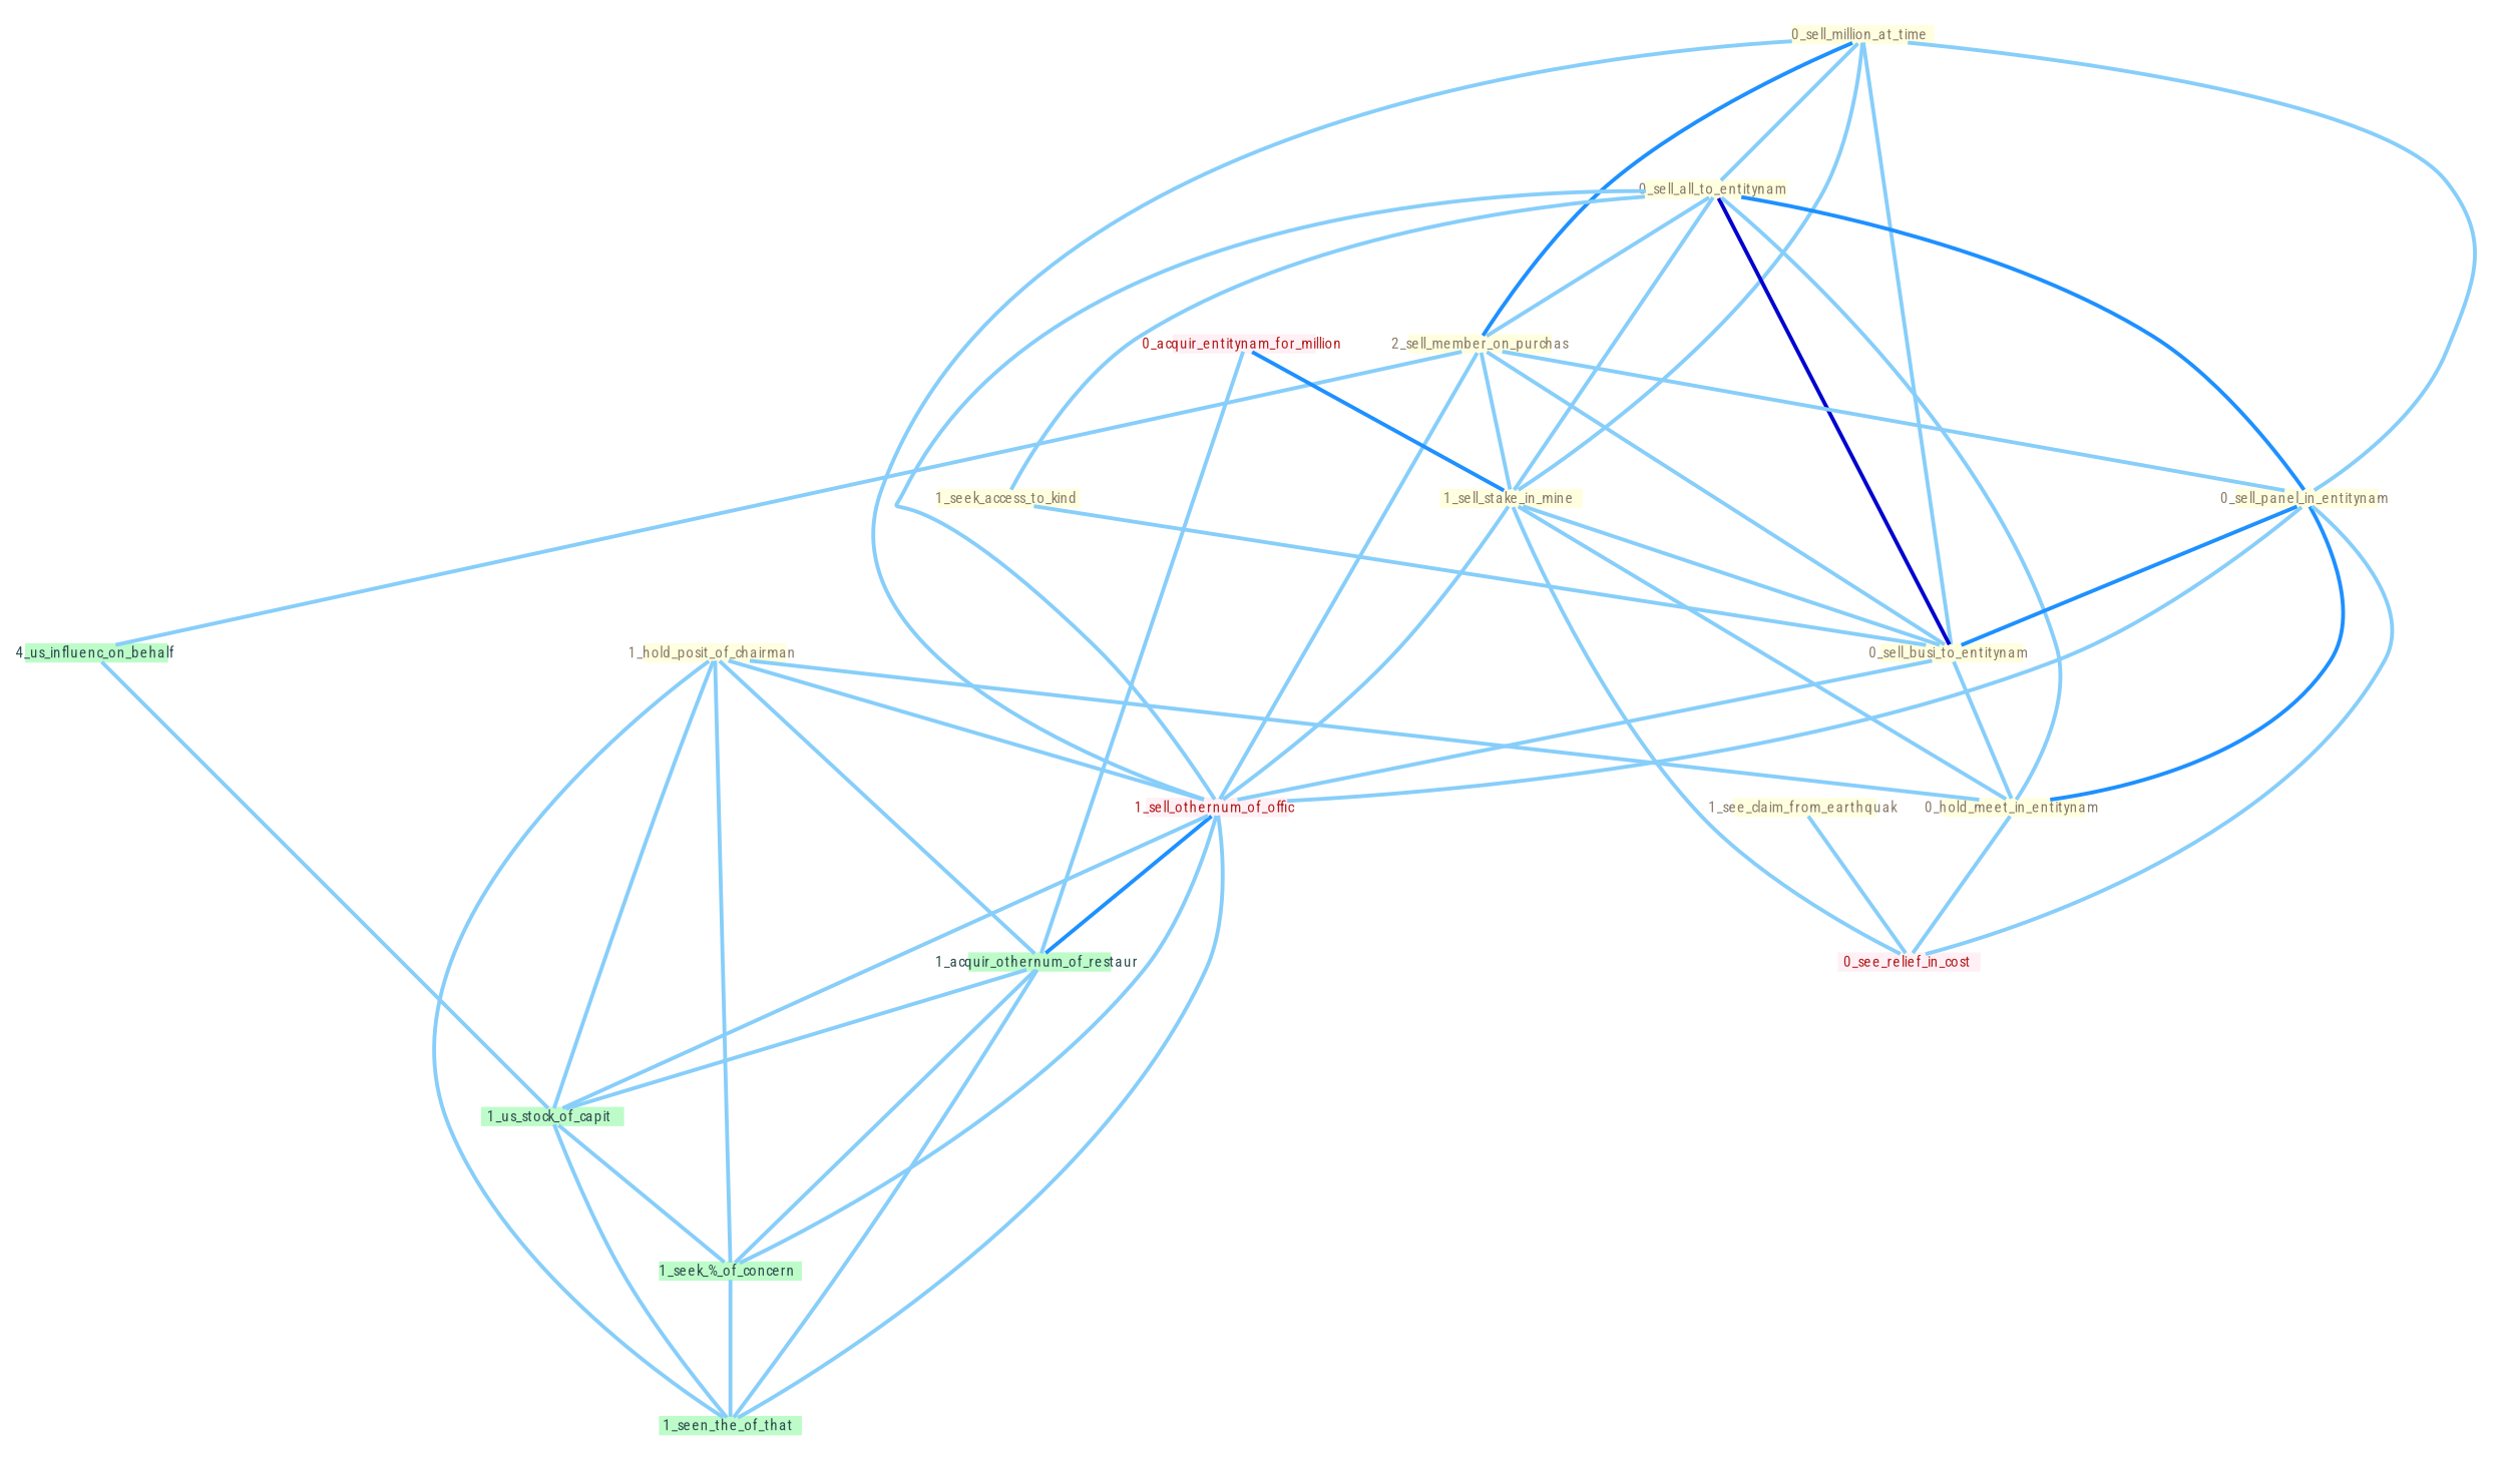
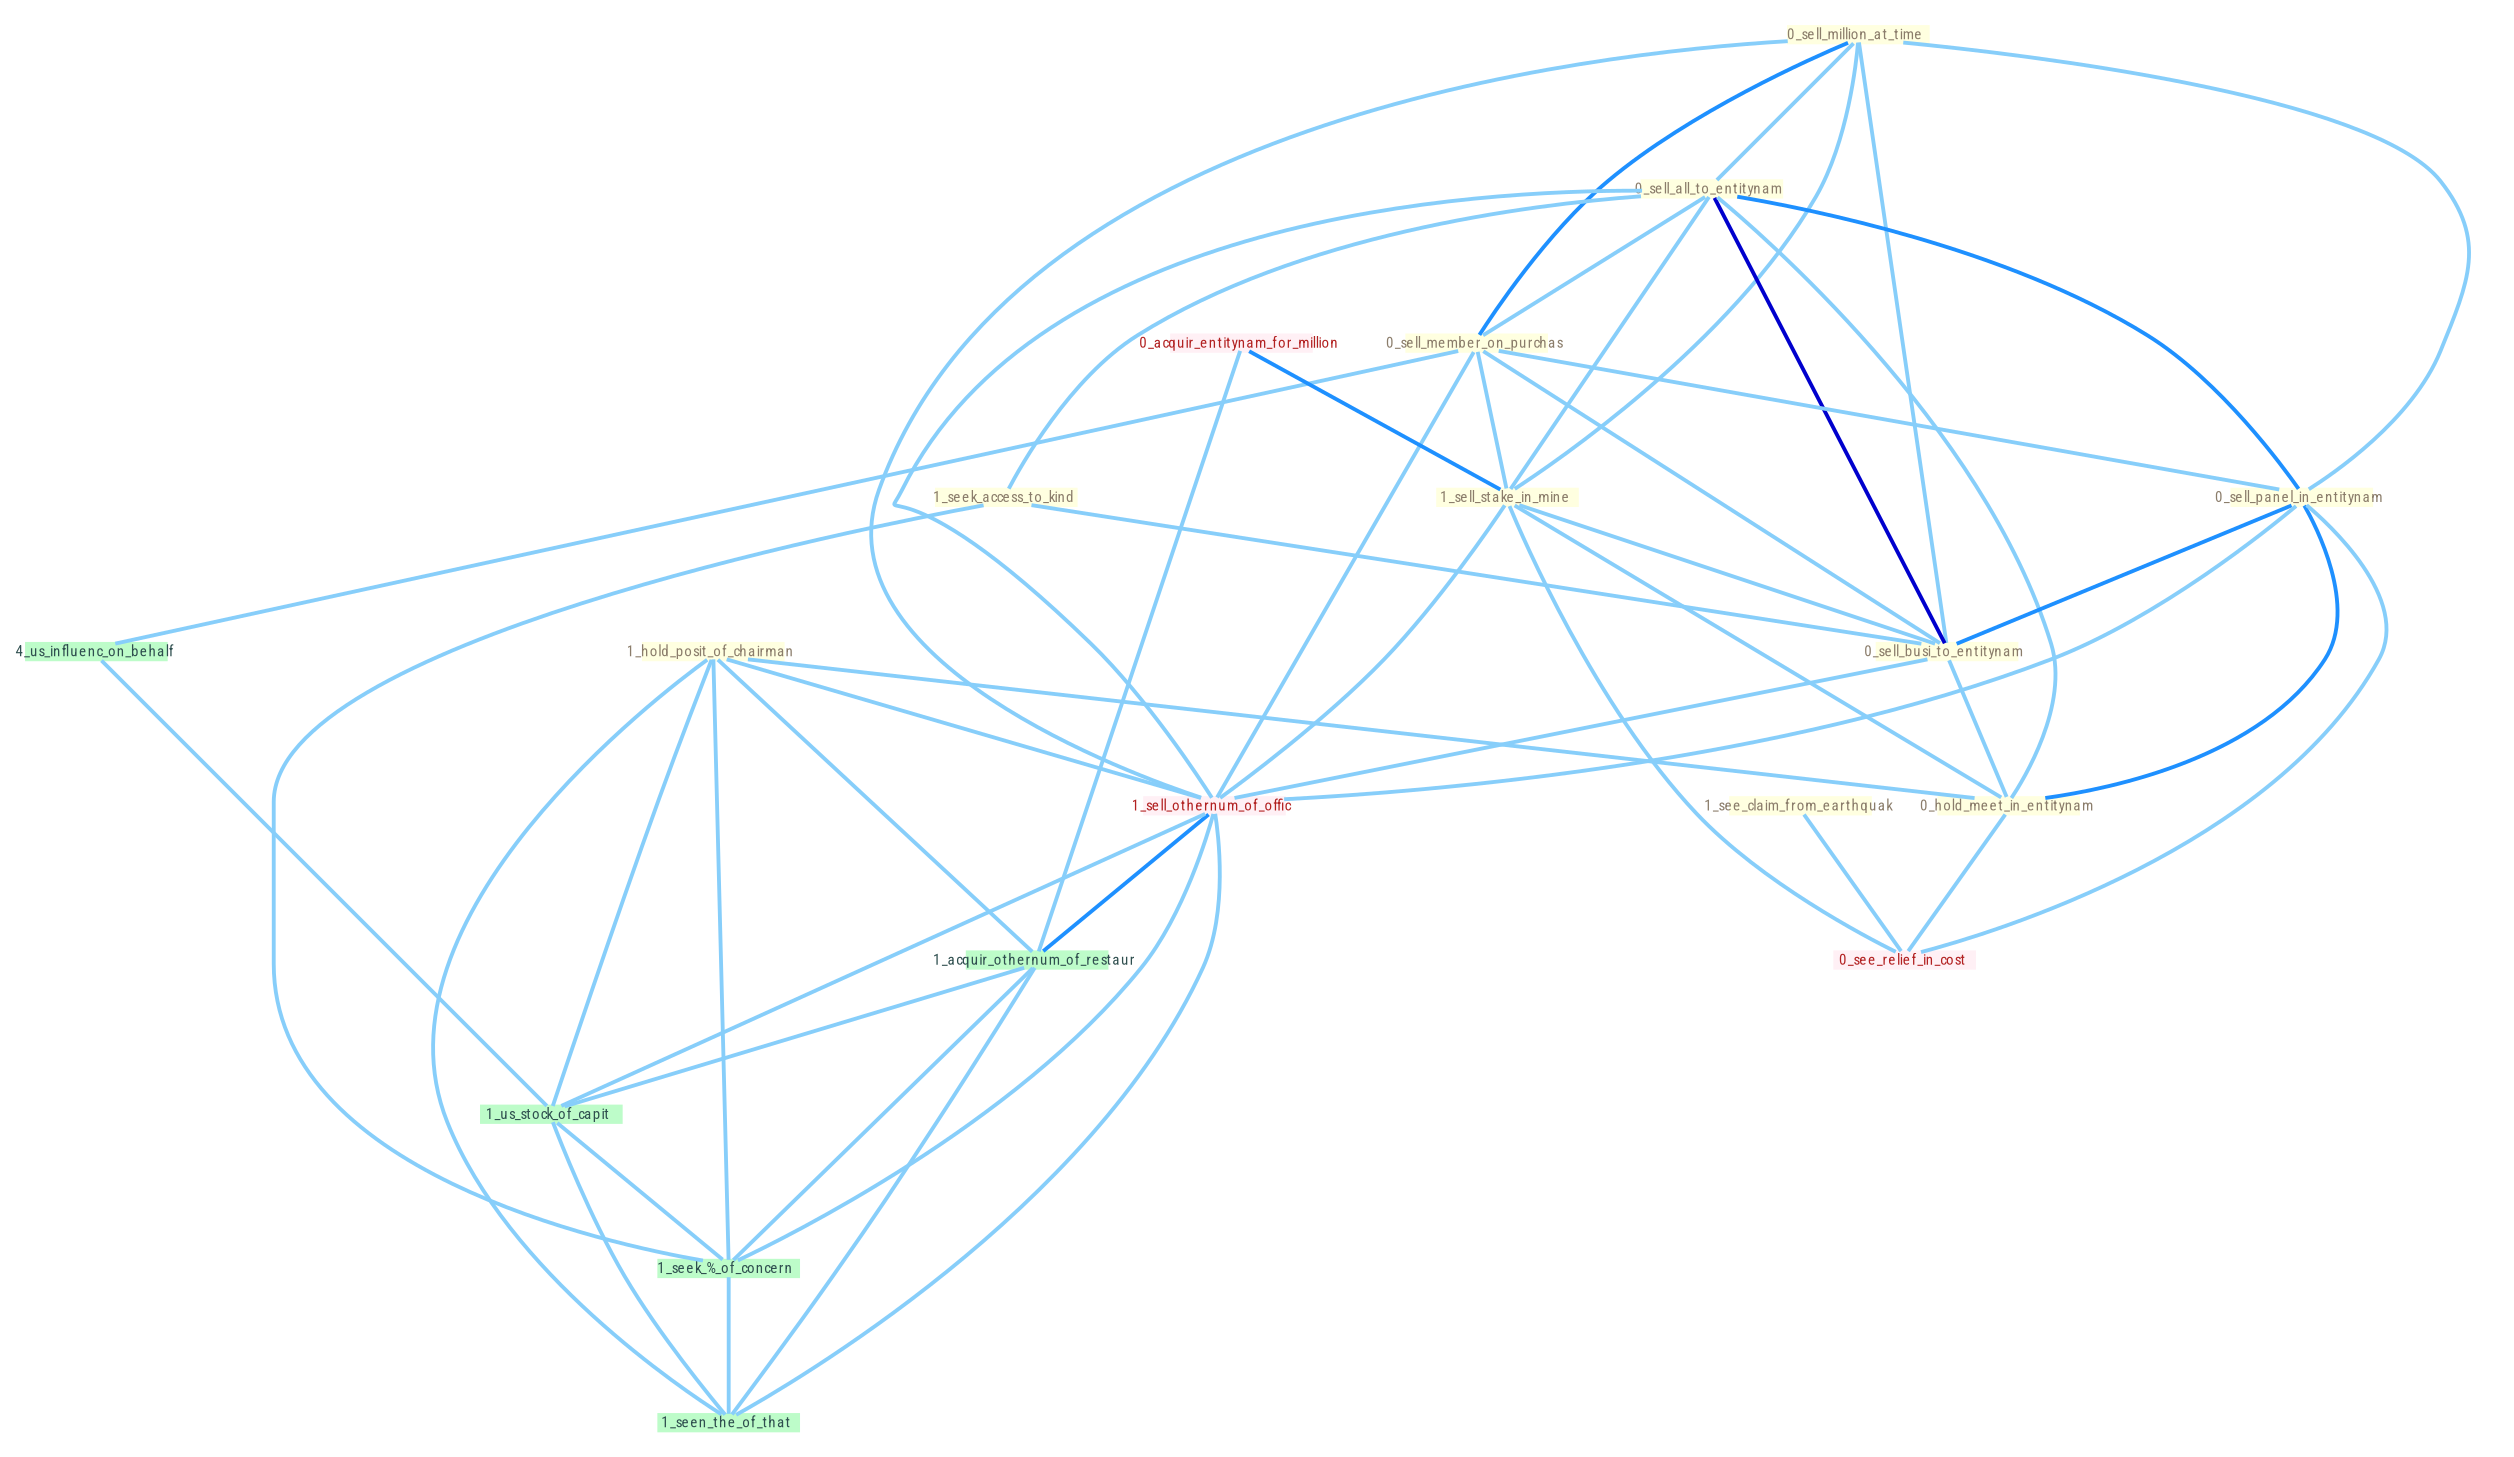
  graph {
    fontname="Roboto Condensed"
    node [color="#ffffe0" fixedsize=true fontcolor="#8b7d6b" fontname="Roboto Condensed" fontsize=4 shape=polygon style=filled]
    edge [color="#87cefa" fontname="Roboto Condensed" w=1]
    "0_sell_million_at_time " [height=.06 width=.5]
    "0_sell_all_to_entitynam " [height=.06 width=.5]
-   "0_sell_member_on_purchas " [height=.06 width=.5 label="2_sell_member_on_purchas"]
+   "0_sell_member_on_purchas " [height=.06 width=.5]
    "0_sell_panel_in_entitynam " [height=.06 width=.5]
    "1_hold_posit_of_chairman " [height=.06 width=.5]
    "1_seek_access_to_kind " [height=.06 width=.5]
    "1_sell_stake_in_mine " [height=.06 width=.5]
    "0_sell_busi_to_entitynam " [height=.06 width=.5]
    "1_see_claim_from_earthquak " [height=.06 width=.5]
    "0_hold_meet_in_entitynam " [height=.06 width=.5]
    "0_acquir_entitynam_for_million " [color="#fff0f5" fontcolor="#b22222" height=.06 width=.5]
    "1_sell_othernum_of_offic " [color="#fff0f5" fontcolor="#b22222" height=.06 width=.5]
    "0_see_relief_in_cost " [color="#fff0f5" fontcolor="#b22222" height=.06 width=.5]
    n14 [color="#BDFCC9" fontcolor="#2f4f4f" height=.06 label="4_us_influenc_on_behalf" width=.5]
    "1_acquir_othernum_of_restaur " [color="#BDFCC9" fontcolor="#2f4f4f" height=.06 width=.5]
    "1_us_stock_of_capit " [color="#BDFCC9" fontcolor="#2f4f4f" height=.06 width=.5]
    "1_seek_%_of_concern " [color="#BDFCC9" fontcolor="#2f4f4f" height=.06 width=.5]
    "1_seen_the_of_that " [color="#BDFCC9" fontcolor="#2f4f4f" height=.06 width=.5]
    subgraph sub_1 {
      "0_sell_million_at_time "
      "0_sell_all_to_entitynam "
      "0_sell_member_on_purchas "
      "0_sell_panel_in_entitynam "
      "1_hold_posit_of_chairman "
      "1_seek_access_to_kind "
      "1_sell_stake_in_mine "
      "0_sell_busi_to_entitynam "
      "1_see_claim_from_earthquak "
      "0_hold_meet_in_entitynam "
    }
    subgraph sub_2 {
      "0_acquir_entitynam_for_million "
      "1_sell_othernum_of_offic "
      "0_see_relief_in_cost "
    }
    "0_sell_million_at_time " -- "0_sell_all_to_entitynam "
    "0_sell_million_at_time " -- "0_sell_member_on_purchas " [color="#1e90ff"]
    "0_sell_million_at_time " -- "0_sell_panel_in_entitynam "
    "0_sell_million_at_time " -- "1_sell_stake_in_mine "
    "0_sell_million_at_time " -- "0_sell_busi_to_entitynam "
    "0_sell_million_at_time " -- "1_sell_othernum_of_offic "
    "0_sell_all_to_entitynam " -- "0_sell_member_on_purchas "
    "0_sell_all_to_entitynam " -- "0_sell_panel_in_entitynam " [color="#1e90ff" w=2]
    "0_sell_all_to_entitynam " -- "1_seek_access_to_kind "
    "0_sell_all_to_entitynam " -- "1_sell_stake_in_mine "
    "0_sell_all_to_entitynam " -- "0_sell_busi_to_entitynam " [color="#0000cd" w=3]
    "0_sell_all_to_entitynam " -- "0_hold_meet_in_entitynam "
    "0_sell_all_to_entitynam " -- "1_sell_othernum_of_offic "
    "0_sell_member_on_purchas " -- "0_sell_panel_in_entitynam "
    "0_sell_member_on_purchas " -- "1_sell_stake_in_mine "
    "0_sell_member_on_purchas " -- "0_sell_busi_to_entitynam "
    "0_sell_member_on_purchas " -- "1_sell_othernum_of_offic "
    "0_sell_member_on_purchas " -- n14
    "0_sell_panel_in_entitynam " -- "0_sell_busi_to_entitynam " [color="#1e90ff" w=2]
    "0_sell_panel_in_entitynam " -- "0_hold_meet_in_entitynam " [color="#1e90ff" w=2]
    "0_sell_panel_in_entitynam " -- "1_sell_othernum_of_offic "
    "0_sell_panel_in_entitynam " -- "0_see_relief_in_cost "
    "1_hold_posit_of_chairman " -- "0_hold_meet_in_entitynam "
    "1_hold_posit_of_chairman " -- "1_sell_othernum_of_offic "
    "1_hold_posit_of_chairman " -- "1_acquir_othernum_of_restaur "
    "1_hold_posit_of_chairman " -- "1_us_stock_of_capit "
    "1_hold_posit_of_chairman " -- "1_seek_%_of_concern "
    "1_hold_posit_of_chairman " -- "1_seen_the_of_that "
    "1_seek_access_to_kind " -- "0_sell_busi_to_entitynam "
+   "1_seek_access_to_kind " -- "1_seek_%_of_concern "
    "1_sell_stake_in_mine " -- "0_sell_busi_to_entitynam "
    "1_sell_stake_in_mine " -- "0_hold_meet_in_entitynam "
    "1_sell_stake_in_mine " -- "1_sell_othernum_of_offic "
    "1_sell_stake_in_mine " -- "0_see_relief_in_cost "
    "0_sell_busi_to_entitynam " -- "0_hold_meet_in_entitynam "
    "0_sell_busi_to_entitynam " -- "1_sell_othernum_of_offic "
    "1_see_claim_from_earthquak " -- "0_see_relief_in_cost "
    "0_hold_meet_in_entitynam " -- "0_see_relief_in_cost "
    "0_acquir_entitynam_for_million " -- "1_sell_stake_in_mine " [color="#1e90ff" w=2]
    "0_acquir_entitynam_for_million " -- "1_acquir_othernum_of_restaur "
    "1_sell_othernum_of_offic " -- "1_acquir_othernum_of_restaur " [color="#1e90ff" w=2]
    "1_sell_othernum_of_offic " -- "1_us_stock_of_capit "
    "1_sell_othernum_of_offic " -- "1_seek_%_of_concern "
    "1_sell_othernum_of_offic " -- "1_seen_the_of_that "
    n14 -- "1_us_stock_of_capit "
    "1_acquir_othernum_of_restaur " -- "1_us_stock_of_capit "
    "1_acquir_othernum_of_restaur " -- "1_seek_%_of_concern "
    "1_acquir_othernum_of_restaur " -- "1_seen_the_of_that "
    "1_us_stock_of_capit " -- "1_seek_%_of_concern "
    "1_us_stock_of_capit " -- "1_seen_the_of_that "
    "1_seek_%_of_concern " -- "1_seen_the_of_that "
  }
